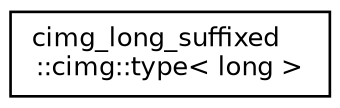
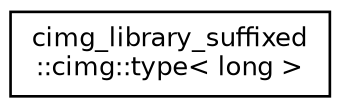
  digraph {
    rankdir=LR
-   n1 [color=black fillcolor=white fontname=Helvetica fontsize=10 height=0.2 label="cimg_long_suffixed\l::cimg::type\< long \>" shape=record style=filled width=0.4]
+   n1 [color=black fillcolor=white fontname=Helvetica fontsize=10 height=0.2 label="cimg_library_suffixed\l::cimg::type\< long \>" shape=record style=filled width=0.4]
  }
